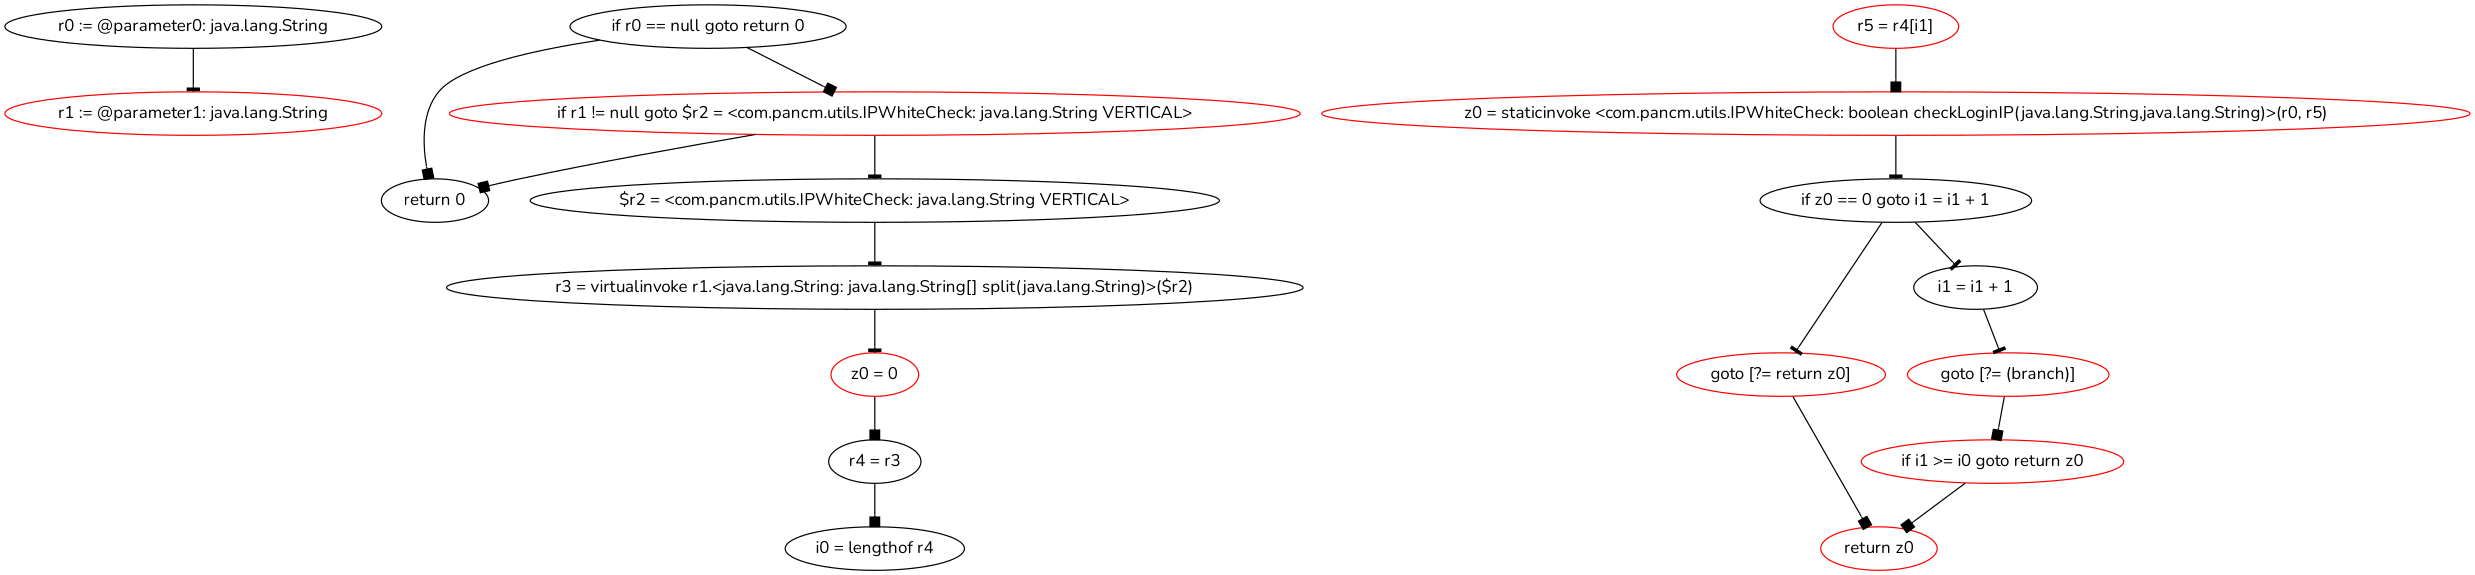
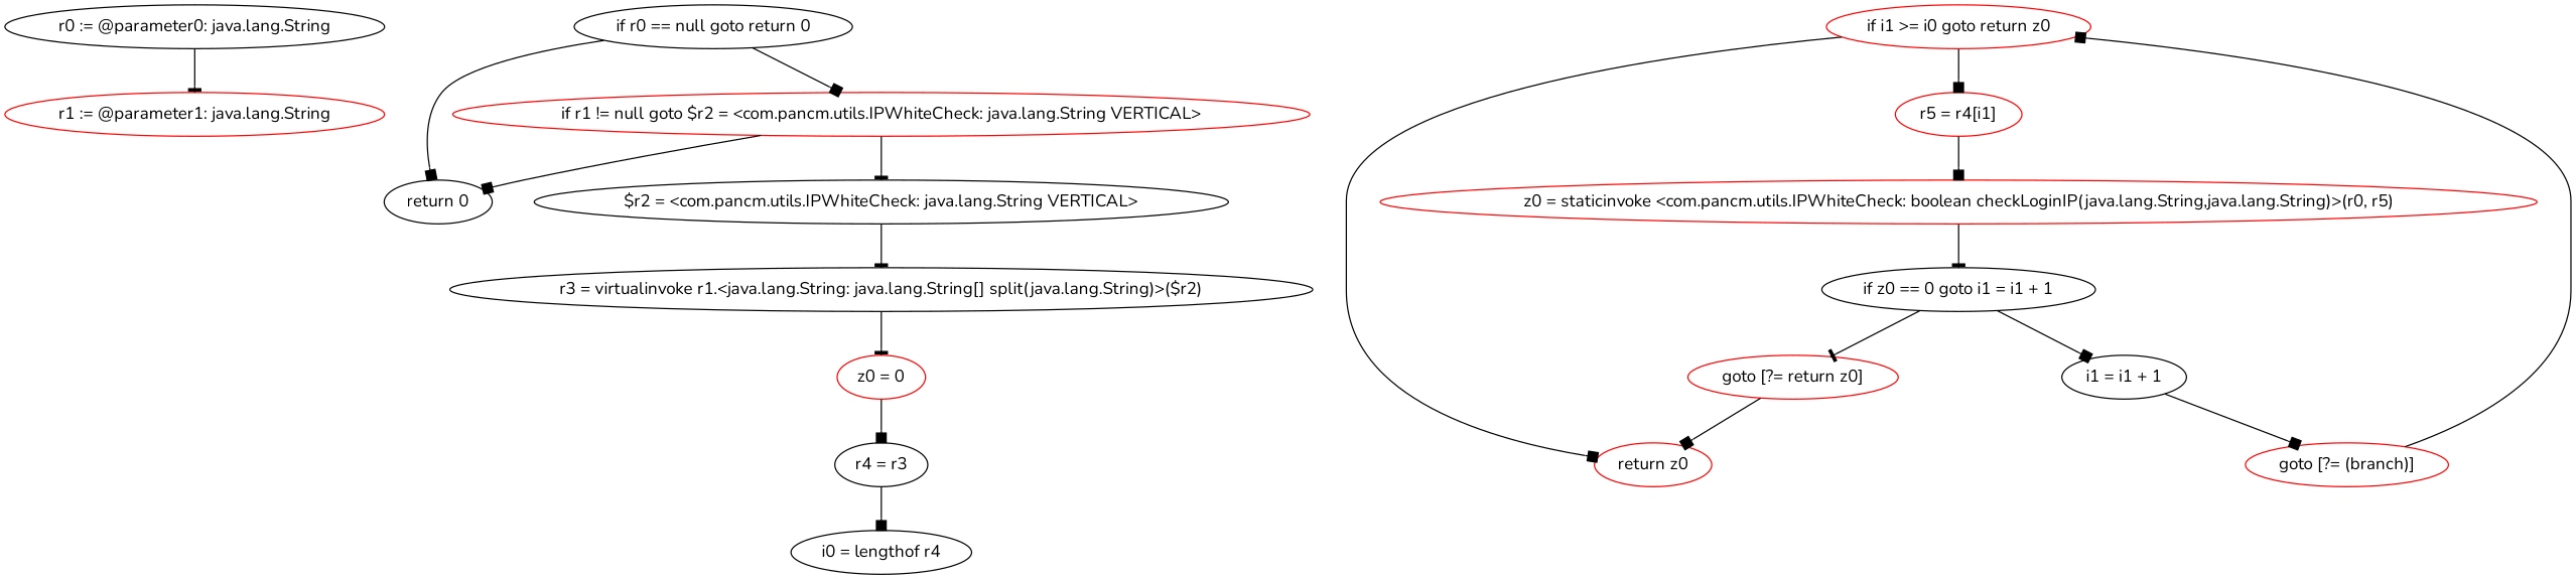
  digraph {
    fontname=Nunito
    node [color=black fontname=Nunito]
    edge [arrowhead=box fontname=Nunito]
    "r0 := @parameter0: java.lang.String"
    "r1 := @parameter1: java.lang.String" [color=red]
    "if r0 == null goto return 0"
    "if r1 != null goto $r2 = <com.pancm.utils.IPWhiteCheck: java.lang.String VERTICAL>" [color=red]
    "return 0"
    "$r2 = <com.pancm.utils.IPWhiteCheck: java.lang.String VERTICAL>"
    "r3 = virtualinvoke r1.<java.lang.String: java.lang.String[] split(java.lang.String)>($r2)"
    "z0 = 0" [color=red]
    "r4 = r3"
    "i0 = lengthof r4"
    "if i1 >= i0 goto return z0" [color=red]
    "r5 = r4[i1]" [color=red]
    "return z0" [color=red]
    "z0 = staticinvoke <com.pancm.utils.IPWhiteCheck: boolean checkLoginIP(java.lang.String,java.lang.String)>(r0, r5)" [color=red]
    "if z0 == 0 goto i1 = i1 + 1"
    "goto [?= return z0]" [color=red]
    "i1 = i1 + 1"
    "goto [?= (branch)]" [color=red]
    "r0 := @parameter0: java.lang.String" -> "r1 := @parameter1: java.lang.String" [arrowhead=tee]
    "if r0 == null goto return 0" -> "if r1 != null goto $r2 = <com.pancm.utils.IPWhiteCheck: java.lang.String VERTICAL>"
    "if r0 == null goto return 0" -> "return 0"
    "if r1 != null goto $r2 = <com.pancm.utils.IPWhiteCheck: java.lang.String VERTICAL>" -> "return 0"
    "if r1 != null goto $r2 = <com.pancm.utils.IPWhiteCheck: java.lang.String VERTICAL>" -> "$r2 = <com.pancm.utils.IPWhiteCheck: java.lang.String VERTICAL>" [arrowhead=tee]
    "$r2 = <com.pancm.utils.IPWhiteCheck: java.lang.String VERTICAL>" -> "r3 = virtualinvoke r1.<java.lang.String: java.lang.String[] split(java.lang.String)>($r2)" [arrowhead=tee]
    "r3 = virtualinvoke r1.<java.lang.String: java.lang.String[] split(java.lang.String)>($r2)" -> "z0 = 0" [arrowhead=tee]
    "z0 = 0" -> "r4 = r3"
    "r4 = r3" -> "i0 = lengthof r4"
+   "if i1 >= i0 goto return z0" -> "r5 = r4[i1]"
    "if i1 >= i0 goto return z0" -> "return z0"
    "r5 = r4[i1]" -> "z0 = staticinvoke <com.pancm.utils.IPWhiteCheck: boolean checkLoginIP(java.lang.String,java.lang.String)>(r0, r5)"
    "z0 = staticinvoke <com.pancm.utils.IPWhiteCheck: boolean checkLoginIP(java.lang.String,java.lang.String)>(r0, r5)" -> "if z0 == 0 goto i1 = i1 + 1" [arrowhead=tee]
    "if z0 == 0 goto i1 = i1 + 1" -> "goto [?= return z0]" [arrowhead=tee]
-   "if z0 == 0 goto i1 = i1 + 1" -> "i1 = i1 + 1" [arrowhead=tee]
+   "if z0 == 0 goto i1 = i1 + 1" -> "i1 = i1 + 1"
    "goto [?= return z0]" -> "return z0"
-   "i1 = i1 + 1" -> "goto [?= (branch)]" [arrowhead=tee]
+   "i1 = i1 + 1" -> "goto [?= (branch)]"
    "goto [?= (branch)]" -> "if i1 >= i0 goto return z0"
  }
